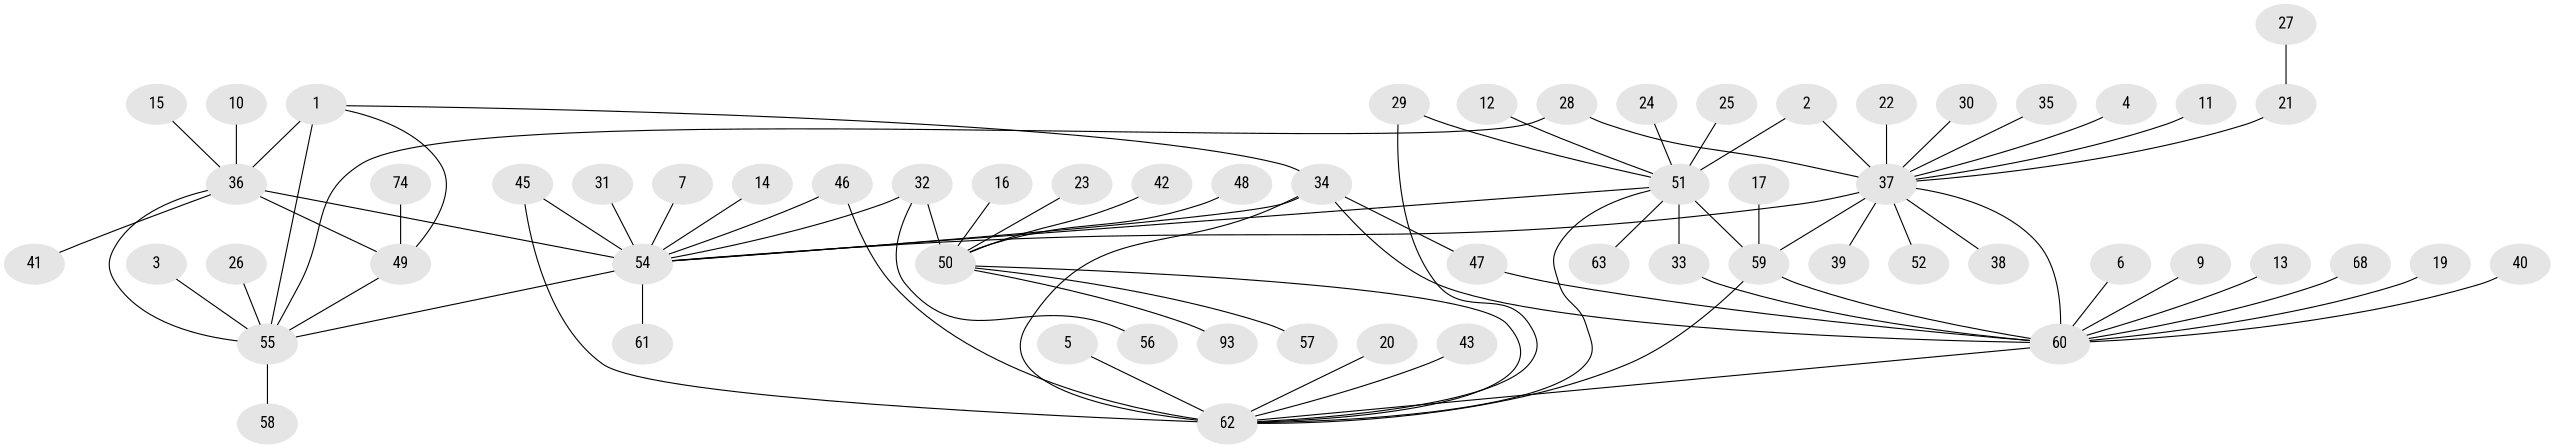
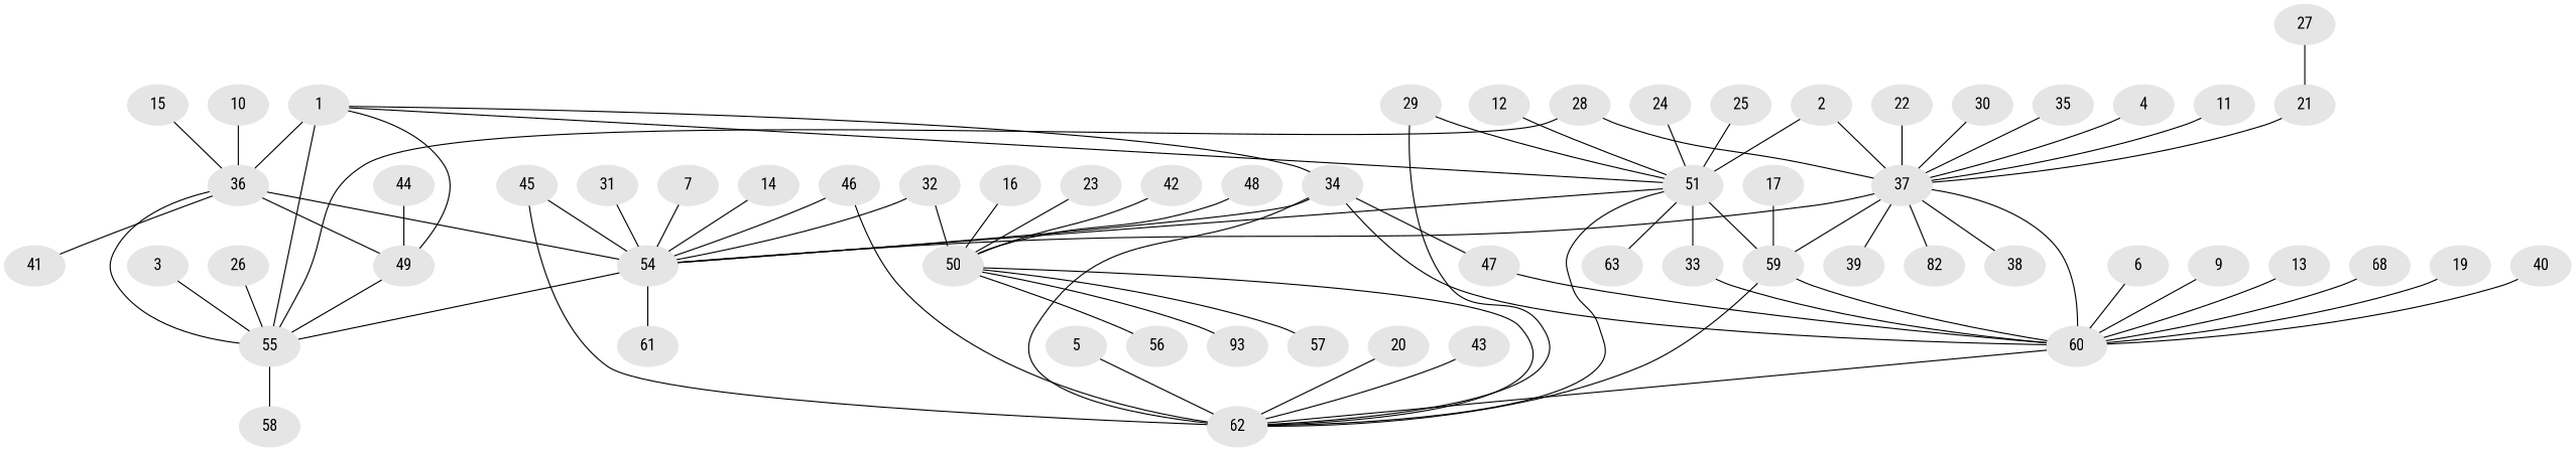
  graph {
    fontname="Roboto Condensed"
    node [color=gray90 fontname="Roboto Condensed" style=filled]
    edge [fontname="Roboto Condensed" weight=1.0]
    1
    34
    36
    49
    51
    55
    62
    60
    54
    47
    41
    59
    33
    63
    58
    2
    37
    38
    39
-   52
+   52 [label=82]
    3
    4
    5
    6
    7
    61
    9
    10
    11
    12
    13
    14
    15
    16
    50
    n36 [label=93]
    56
    57
    17
    n40 [label=68]
    19
    20
    21
    22
    23
    24
    25
    26
    27
    28
    29
    30
    31
    32
    35
    40
    42
    43
-   44 [label=74]
+   44
    45
    46
    48
    1 -- 34
    1 -- 36 [weight=2.0]
    1 -- 49
+   1 -- 51
    1 -- 55 [weight=2.0]
    34 -- 62 [weight=4.0]
    34 -- 60 [weight=2.0]
    34 -- 54
    34 -- 47 [weight=2.0]
    36 -- 49 [weight=2.0]
    36 -- 55 [weight=4.0]
    36 -- 54 [weight=6.0]
    36 -- 41
    49 -- 55 [weight=2.0]
    51 -- 62
    51 -- 54
    51 -- 59 [weight=4.0]
    51 -- 33 [weight=4.0]
    51 -- 63
    55 -- 58
    60 -- 62 [weight=2.0]
    54 -- 55
    54 -- 61
    47 -- 60
    59 -- 62
    59 -- 60
    33 -- 60
    2 -- 51
    2 -- 37
    37 -- 60 [weight=2.0]
    37 -- 54
    37 -- 59
    37 -- 38
    37 -- 39
    37 -- 52
    3 -- 55
    4 -- 37
    5 -- 62
    6 -- 60
    7 -- 54
    9 -- 60
    10 -- 36
    11 -- 37
    12 -- 51
    13 -- 60
    14 -- 54
    15 -- 36
    16 -- 50
    50 -- 62
    50 -- n36
-   32 -- 56
+   50 -- 56
    50 -- 57
    17 -- 59
    n40 -- 60
    19 -- 60
    20 -- 62
    21 -- 37
    22 -- 37
    23 -- 50
    24 -- 51
    25 -- 51
    26 -- 55
    27 -- 21
    28 -- 55
    28 -- 37 [weight=5.0]
    29 -- 51
    29 -- 62
    30 -- 37
    31 -- 54
    32 -- 54 [weight=3.0]
    32 -- 50 [weight=2.0]
    35 -- 37
    40 -- 60
    42 -- 50
    43 -- 62
    44 -- 49
    45 -- 62 [weight=2.0]
    45 -- 54
    46 -- 62
    46 -- 54
    48 -- 50
  }
